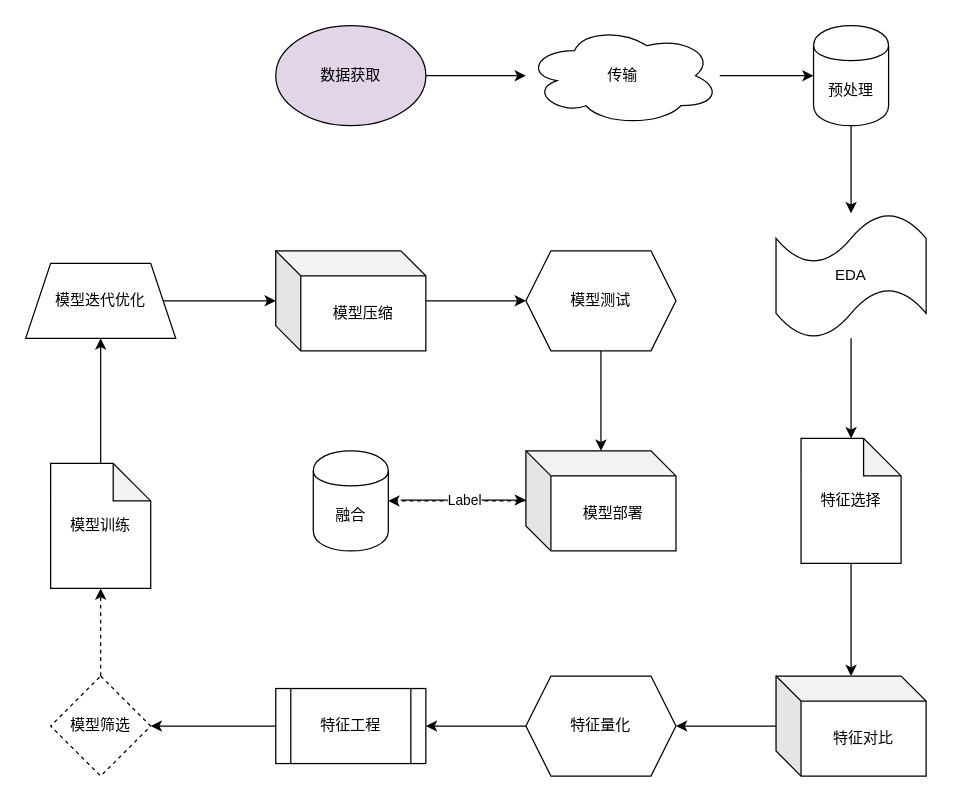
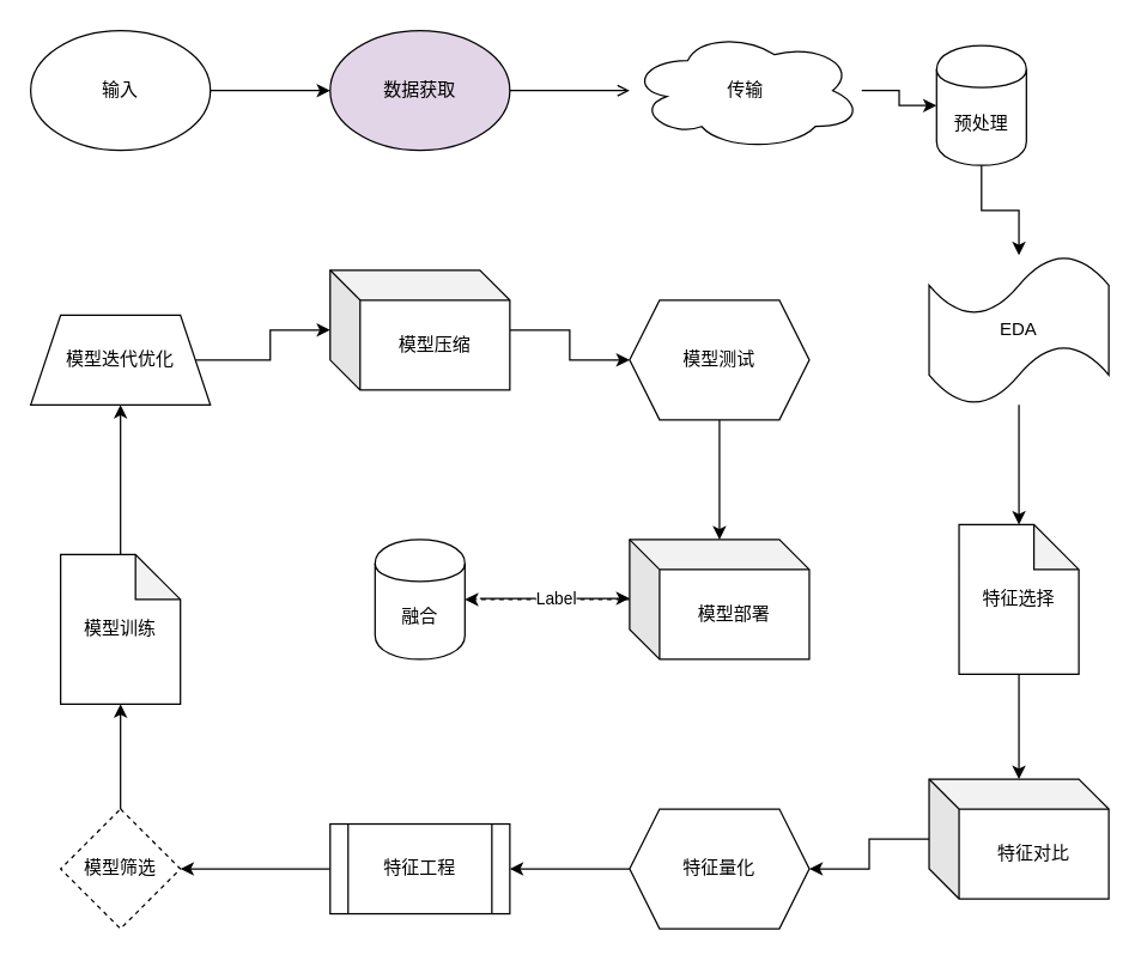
  <mxCell id="0" />
  <mxCell id="1" parent="0" />
- <mxCell id="4" value="" style="edgeStyle=orthogonalEdgeStyle;rounded=0;orthogonalLoop=1;jettySize=auto;html=1;" parent="1" source="5" target="7" edge="1"><mxGeometry relative="1" as="geometry" /></mxCell>
+ <mxCell id="2" value="" style="edgeStyle=orthogonalEdgeStyle;rounded=0;orthogonalLoop=1;jettySize=auto;html=1;" parent="1" source="3" target="5" edge="1"><mxGeometry relative="1" as="geometry" /></mxCell>
+ <mxCell id="3" value="输入" style="ellipse;whiteSpace=wrap;html=1;" parent="1" vertex="1"><mxGeometry x="20" y="20" width="120" height="80" as="geometry" /></mxCell>
+ <mxCell id="4" value="" style="edgeStyle=orthogonalEdgeStyle;rounded=0;orthogonalLoop=1;jettySize=auto;html=1;endArrow=open;" parent="1" source="5" target="7" edge="1"><mxGeometry relative="1" as="geometry" /></mxCell>
  <mxCell id="5" value="数据获取" style="ellipse;whiteSpace=wrap;html=1;fillColor=#e1d5e7;" parent="1" vertex="1"><mxGeometry x="220" y="20" width="120" height="80" as="geometry" /></mxCell>
  <mxCell id="6" value="" style="edgeStyle=orthogonalEdgeStyle;rounded=0;orthogonalLoop=1;jettySize=auto;html=1;" parent="1" source="7" target="9" edge="1"><mxGeometry relative="1" as="geometry" /></mxCell>
  <mxCell id="7" value="传输" style="ellipse;shape=cloud;whiteSpace=wrap;html=1;" parent="1" vertex="1"><mxGeometry x="420" y="20" width="155" height="80" as="geometry" /></mxCell>
  <mxCell id="8" value="" style="edgeStyle=orthogonalEdgeStyle;rounded=0;orthogonalLoop=1;jettySize=auto;html=1;" parent="1" source="9" target="11" edge="1"><mxGeometry relative="1" as="geometry" /></mxCell>
- <mxCell id="9" value="预处理" style="shape=cylinder;whiteSpace=wrap;html=1;boundedLbl=1;backgroundOutline=1;" parent="1" vertex="1"><mxGeometry x="650" y="20" width="60" height="80" as="geometry" /></mxCell>
+ <mxCell id="9" value="预处理" style="shape=cylinder;whiteSpace=wrap;html=1;boundedLbl=1;backgroundOutline=1;" parent="1" vertex="1"><mxGeometry x="625" y="30" width="60" height="80" as="geometry" /></mxCell>
  <mxCell id="10" value="" style="edgeStyle=orthogonalEdgeStyle;rounded=0;orthogonalLoop=1;jettySize=auto;html=1;" parent="1" source="11" target="13" edge="1"><mxGeometry relative="1" as="geometry" /></mxCell>
  <mxCell id="11" value="EDA" style="shape=tape;whiteSpace=wrap;html=1;" parent="1" vertex="1"><mxGeometry x="620" y="170" width="120" height="100" as="geometry" /></mxCell>
  <mxCell id="12" value="" style="edgeStyle=orthogonalEdgeStyle;rounded=0;orthogonalLoop=1;jettySize=auto;html=1;" parent="1" source="13" target="15" edge="1"><mxGeometry relative="1" as="geometry" /></mxCell>
  <mxCell id="13" value="特征选择" style="shape=note;whiteSpace=wrap;html=1;backgroundOutline=1;darkOpacity=0.05;" parent="1" vertex="1"><mxGeometry x="640" y="350" width="80" height="100" as="geometry" /></mxCell>
  <mxCell id="14" value="" style="edgeStyle=orthogonalEdgeStyle;rounded=0;orthogonalLoop=1;jettySize=auto;html=1;" parent="1" source="15" target="17" edge="1"><mxGeometry relative="1" as="geometry" /></mxCell>
- <mxCell id="15" value="特征对比" style="shape=cube;whiteSpace=wrap;html=1;boundedLbl=1;backgroundOutline=1;darkOpacity=0.05;darkOpacity2=0.1;" parent="1" vertex="1"><mxGeometry x="620" y="540" width="120" height="80" as="geometry" /></mxCell>
+ <mxCell id="15" value="特征对比" style="shape=cube;whiteSpace=wrap;html=1;boundedLbl=1;backgroundOutline=1;darkOpacity=0.05;darkOpacity2=0.1;" parent="1" vertex="1"><mxGeometry x="620" y="520" width="120" height="80" as="geometry" /></mxCell>
  <mxCell id="16" value="" style="edgeStyle=orthogonalEdgeStyle;rounded=0;orthogonalLoop=1;jettySize=auto;html=1;" parent="1" source="17" target="19" edge="1"><mxGeometry relative="1" as="geometry" /></mxCell>
  <mxCell id="17" value="特征量化" style="shape=hexagon;perimeter=hexagonPerimeter2;whiteSpace=wrap;html=1;fixedSize=1;" parent="1" vertex="1"><mxGeometry x="420" y="540" width="120" height="80" as="geometry" /></mxCell>
  <mxCell id="18" value="" style="edgeStyle=orthogonalEdgeStyle;rounded=0;orthogonalLoop=1;jettySize=auto;html=1;" parent="1" source="19" target="21" edge="1"><mxGeometry relative="1" as="geometry" /></mxCell>
  <mxCell id="19" value="特征工程" style="shape=process;whiteSpace=wrap;html=1;backgroundOutline=1;" parent="1" vertex="1"><mxGeometry x="220" y="550" width="120" height="60" as="geometry" /></mxCell>
- <mxCell id="20" value="" style="edgeStyle=orthogonalEdgeStyle;rounded=0;orthogonalLoop=1;jettySize=auto;html=1;dashed=1;" parent="1" source="21" target="23" edge="1"><mxGeometry relative="1" as="geometry" /></mxCell>
+ <mxCell id="20" value="" style="edgeStyle=orthogonalEdgeStyle;rounded=0;orthogonalLoop=1;jettySize=auto;html=1;" parent="1" source="21" target="23" edge="1"><mxGeometry relative="1" as="geometry" /></mxCell>
  <mxCell id="21" value="模型筛选" style="rhombus;whiteSpace=wrap;html=1;dashed=1;" parent="1" vertex="1"><mxGeometry x="40" y="540" width="80" height="80" as="geometry" /></mxCell>
  <mxCell id="22" value="" style="edgeStyle=orthogonalEdgeStyle;rounded=0;orthogonalLoop=1;jettySize=auto;html=1;" parent="1" source="23" target="25" edge="1"><mxGeometry relative="1" as="geometry" /></mxCell>
  <mxCell id="23" value="模型训练" style="shape=note;whiteSpace=wrap;html=1;backgroundOutline=1;darkOpacity=0.05;" parent="1" vertex="1"><mxGeometry x="40" y="370" width="80" height="100" as="geometry" /></mxCell>
  <mxCell id="24" value="" style="edgeStyle=orthogonalEdgeStyle;rounded=0;orthogonalLoop=1;jettySize=auto;html=1;" parent="1" source="25" target="27" edge="1"><mxGeometry relative="1" as="geometry" /></mxCell>
  <mxCell id="25" value="模型迭代优化" style="shape=trapezoid;perimeter=trapezoidPerimeter;whiteSpace=wrap;html=1;fixedSize=1;" parent="1" vertex="1"><mxGeometry x="20" y="210" width="120" height="60" as="geometry" /></mxCell>
  <mxCell id="26" value="" style="edgeStyle=orthogonalEdgeStyle;rounded=0;orthogonalLoop=1;jettySize=auto;html=1;" parent="1" source="27" target="29" edge="1"><mxGeometry relative="1" as="geometry" /></mxCell>
- <mxCell id="27" value="模型压缩" style="shape=cube;whiteSpace=wrap;html=1;boundedLbl=1;backgroundOutline=1;darkOpacity=0.05;darkOpacity2=0.1;" parent="1" vertex="1"><mxGeometry x="220" y="200" width="120" height="80" as="geometry" /></mxCell>
+ <mxCell id="27" value="模型压缩" style="shape=cube;whiteSpace=wrap;html=1;boundedLbl=1;backgroundOutline=1;darkOpacity=0.05;darkOpacity2=0.1;" parent="1" vertex="1"><mxGeometry x="220" y="180" width="120" height="80" as="geometry" /></mxCell>
  <mxCell id="28" value="" style="edgeStyle=orthogonalEdgeStyle;rounded=0;orthogonalLoop=1;jettySize=auto;html=1;" parent="1" source="29" target="31" edge="1"><mxGeometry relative="1" as="geometry" /></mxCell>
  <mxCell id="29" value="模型测试" style="shape=hexagon;perimeter=hexagonPerimeter2;whiteSpace=wrap;html=1;fixedSize=1;" parent="1" vertex="1"><mxGeometry x="420" y="200" width="120" height="80" as="geometry" /></mxCell>
  <mxCell id="30" value="" style="edgeStyle=orthogonalEdgeStyle;rounded=0;orthogonalLoop=1;jettySize=auto;html=1;dashed=1;" parent="1" source="31" target="32" edge="1"><mxGeometry relative="1" as="geometry" /></mxCell>
  <mxCell id="31" value="模型部署" style="shape=cube;whiteSpace=wrap;html=1;boundedLbl=1;backgroundOutline=1;darkOpacity=0.05;darkOpacity2=0.1;" parent="1" vertex="1"><mxGeometry x="420" y="360" width="120" height="80" as="geometry" /></mxCell>
  <mxCell id="32" value="融合" style="shape=cylinder;whiteSpace=wrap;html=1;boundedLbl=1;backgroundOutline=1;" parent="1" vertex="1"><mxGeometry x="250" y="360" width="60" height="80" as="geometry" /></mxCell>
  <mxCell id="33" value="" style="endArrow=classic;html=1;" parent="1" edge="1"><mxGeometry relative="1" as="geometry"><mxPoint x="320" y="399.29" as="sourcePoint" /><mxPoint x="420" y="399.29" as="targetPoint" /></mxGeometry></mxCell>
  <mxCell id="34" value="Label" style="edgeLabel;resizable=0;html=1;align=center;verticalAlign=middle;" parent="33" connectable="0" vertex="1"><mxGeometry relative="1" as="geometry" /></mxCell>
